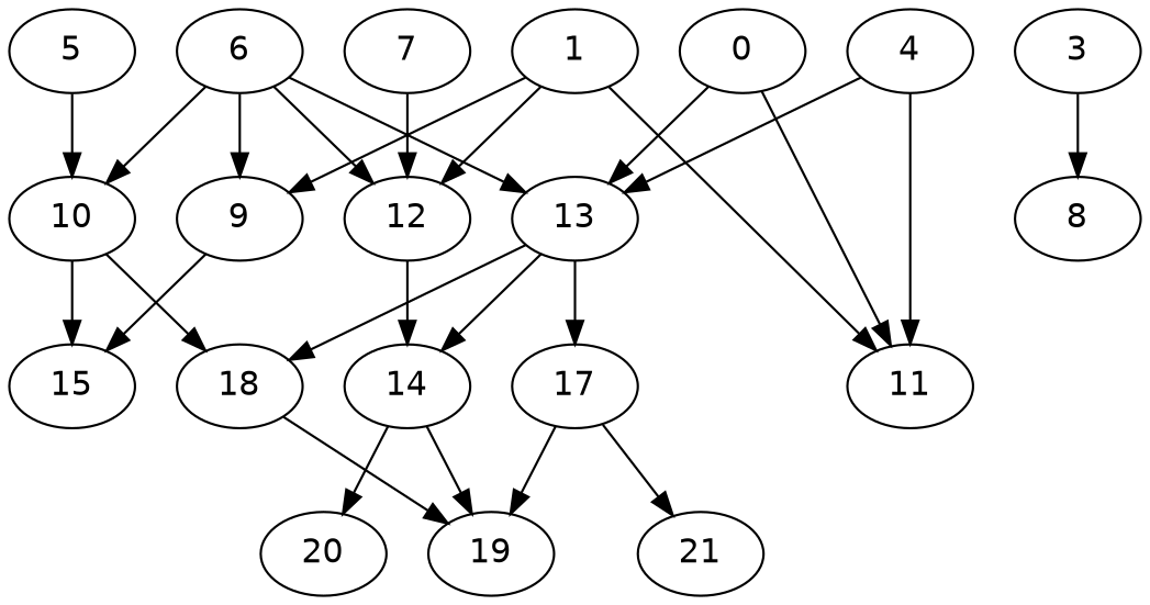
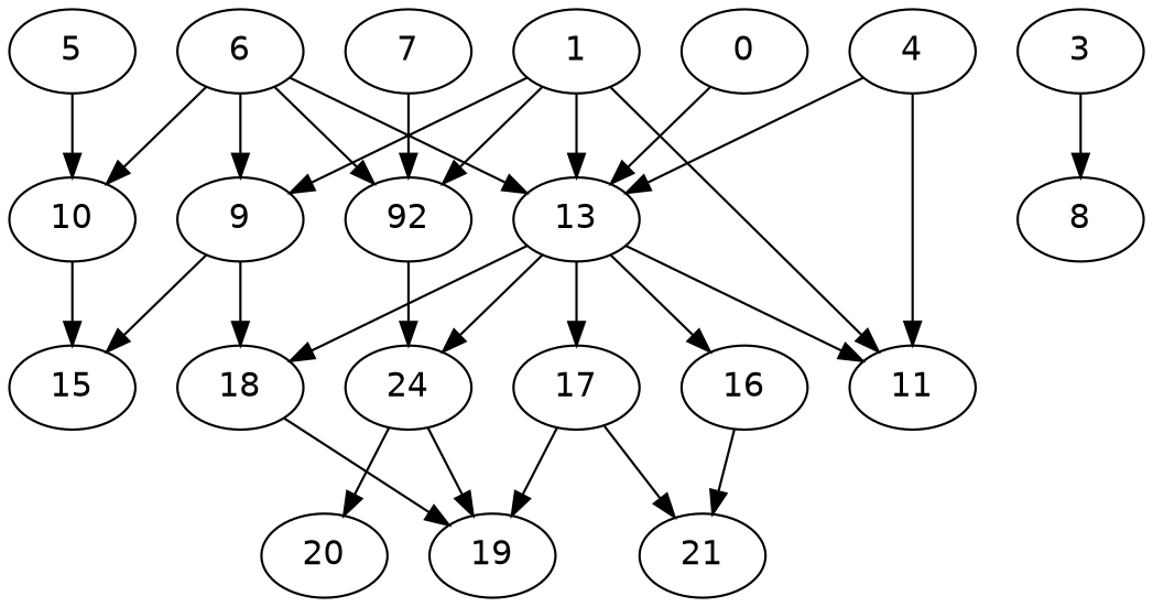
  digraph {
    fontname="DejaVu Sans"
    node [alpha=0.04 fontname="DejaVu Sans"]
    edge [fontname="DejaVu Sans"]
    1 [alpha=0.11 expect_size=49446058007359127552]
    9 [alpha=0.13 expect_size=5702822288108500]
    11 [expect_size=250884258381578]
-   12 [alpha=0.20 expect_size=1140274358711688]
+   12 [alpha=0.20 expect_size=1140274358711688 label=92]
    13 [expect_size=2589248459362961]
    15 [expect_size=2567996386846329]
-   14 [alpha=0.09 expect_size=283999477162704480]
+   14 [alpha=0.09 expect_size=283999477162704480 label=24]
+   16 [alpha=0.13 expect_size=366409263769030016]
    17 [alpha=0.10 expect_size=339484082441411]
    18 [alpha=0.06 expect_size=6303979125185774]
    19 [alpha=0.06 expect_size=484593905631181]
    20 [alpha=0.16 expect_size=386052959063319]
    21 [alpha=0.03 expect_size=69338039791456656]
    n14 [expect_size=1938192526305998 label=0]
    3 [alpha=0.03 expect_size=220476483084583174144]
    8 [alpha=0.07 expect_size=10639809246187138]
    4 [alpha=0.07 expect_size=176786331144982]
    5 [alpha=0.18 expect_size=7534577917444666]
    10 [alpha=0.05 expect_size=2049600199537044]
    6 [alpha=0.19 expect_size=113831983206539198464]
    7 [alpha=0.06 expect_size=7985975227569840]
    1 -> 9
    1 -> 11
    1 -> 12
+   1 -> 13
    9 -> 15
    12 -> 14
    13 -> 14
+   13 -> 16
    13 -> 17
    13 -> 18
    14 -> 19
    14 -> 20
+   16 -> 21
    17 -> 19
    17 -> 21
    18 -> 19
-   n14 -> 11
+   13 -> 11
    n14 -> 13
    3 -> 8
    4 -> 11
    4 -> 13
    5 -> 10
    10 -> 15
-   10 -> 18
+   9 -> 18
    6 -> 9
    6 -> 12
    6 -> 13
    6 -> 10
    7 -> 12
  }
